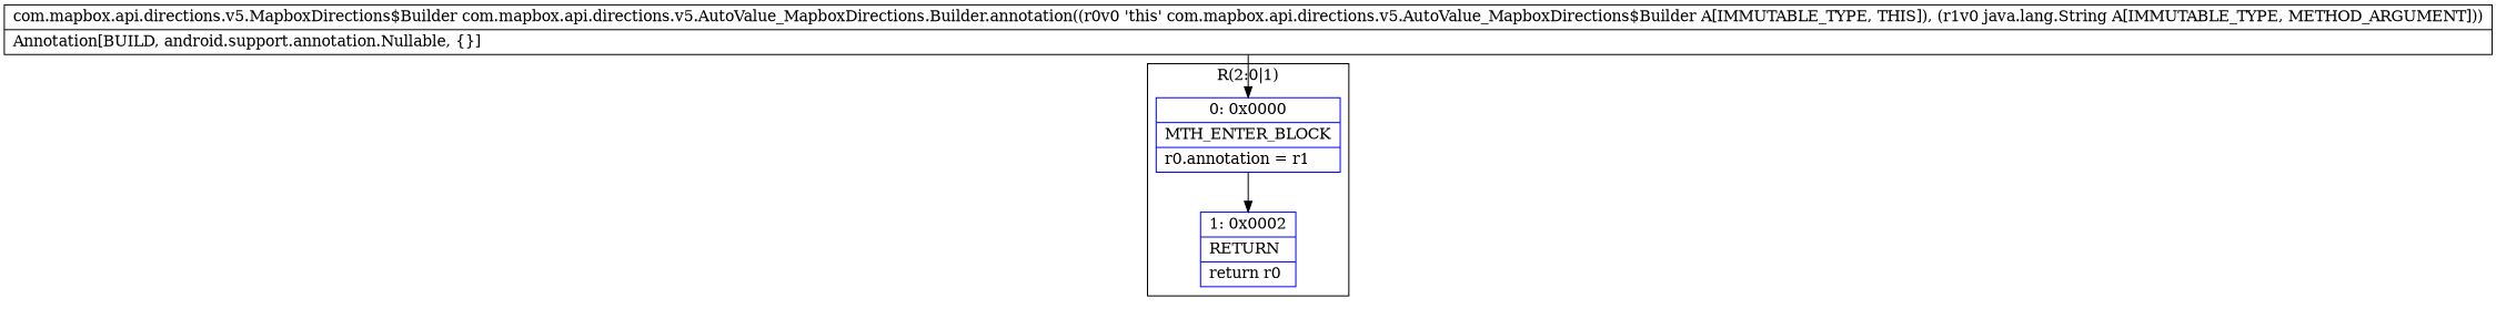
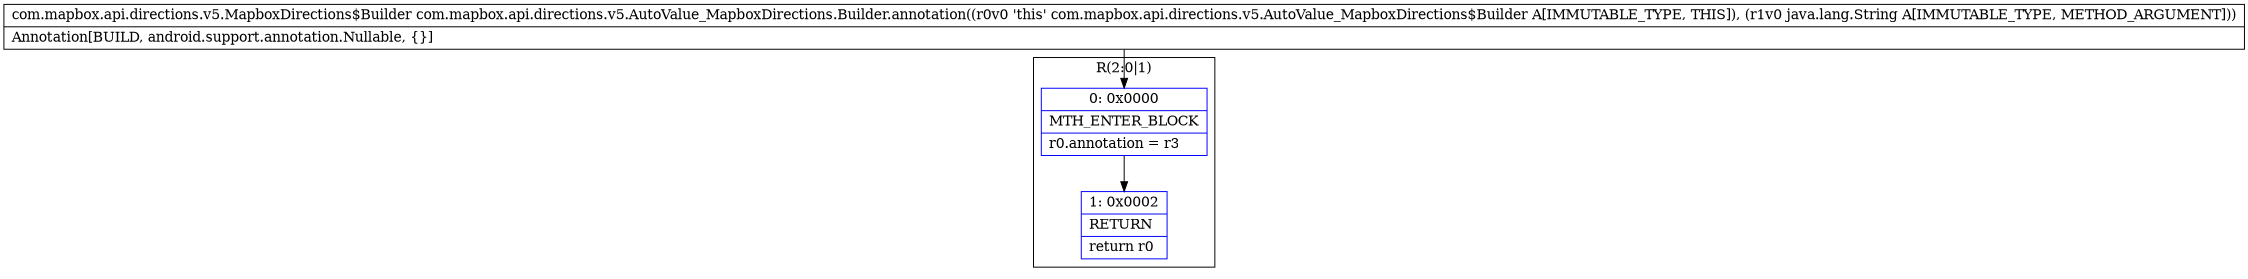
  digraph {
    node [color=blue shape=record]
-   n1 [label="{0\:\ 0x0000|MTH_ENTER_BLOCK\l|r0.annotation = r1\l}"]
+   n1 [label="{0\:\ 0x0000|MTH_ENTER_BLOCK\l|r0.annotation = r3\l}"]
    n2 [label="{1\:\ 0x0002|RETURN\l|return r0\l}"]
    n3 [label="{com.mapbox.api.directions.v5.MapboxDirections$Builder com.mapbox.api.directions.v5.AutoValue_MapboxDirections.Builder.annotation((r0v0 'this' com.mapbox.api.directions.v5.AutoValue_MapboxDirections$Builder A[IMMUTABLE_TYPE, THIS]), (r1v0 java.lang.String A[IMMUTABLE_TYPE, METHOD_ARGUMENT]))  | Annotation[BUILD, android.support.annotation.Nullable, \{\}]\l}" color=""]
    subgraph cluster_1 {
      label="R(2:0|1)"
      n1
      n2
    }
    n1 -> n2
    n3 -> n1
  }
